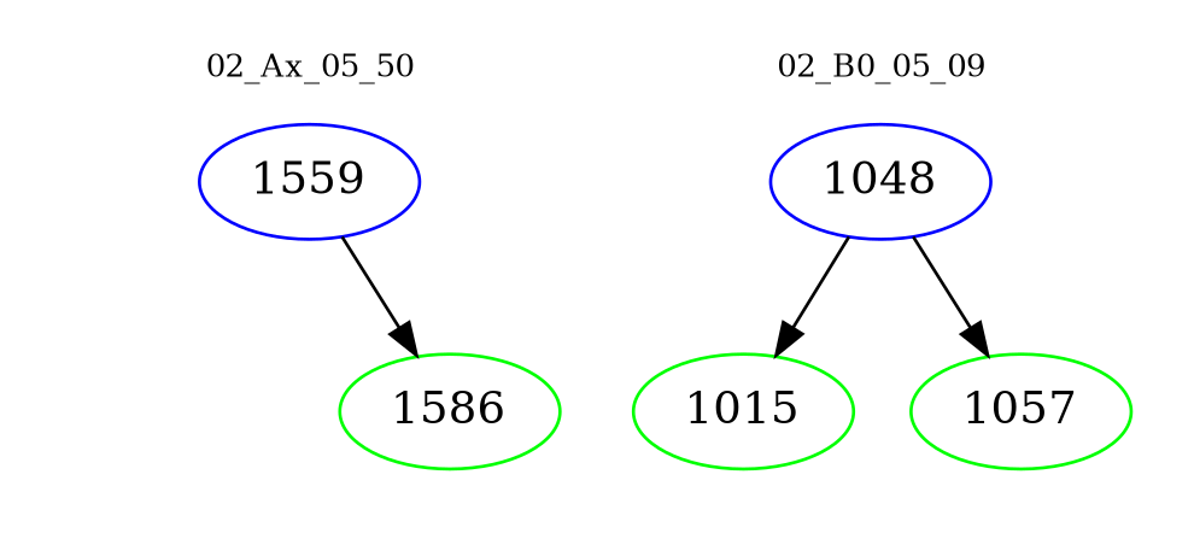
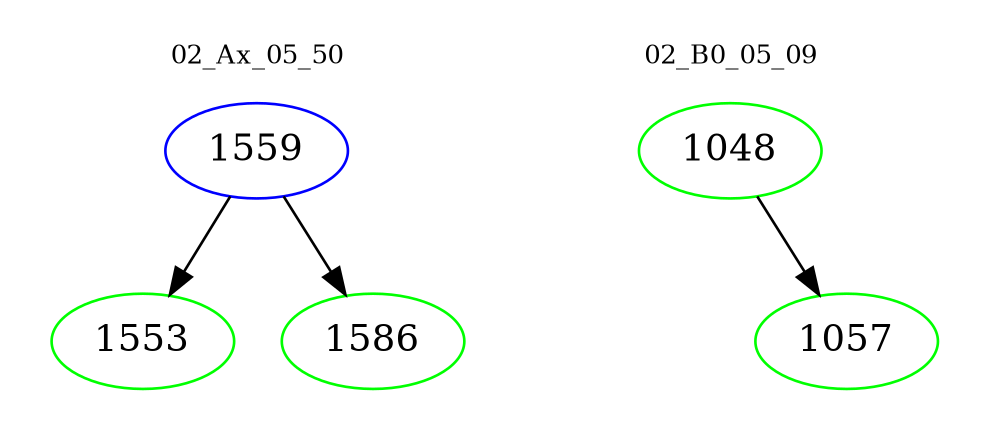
  digraph {
    node [color=green]
    edge [color=black]
    n1 [color=blue label=1559]
+   n2 [label=1553]
    n3 [label=1586]
-   n4 [color=blue label=1048]
-   n5 [label=1015]
+   n4 [label=1048]
    n6 [label=1057]
    subgraph cluster_1 {
      color=white
      fontsize=10
      label="02_Ax_05_50"
      n1
+     n2
      n3
    }
    subgraph cluster_2 {
      color=white
      fontsize=10
      label="02_B0_05_09"
      n4
-     n5
      n6
    }
+   n1 -> n2
    n1 -> n3
-   n4 -> n5
    n4 -> n6
  }
